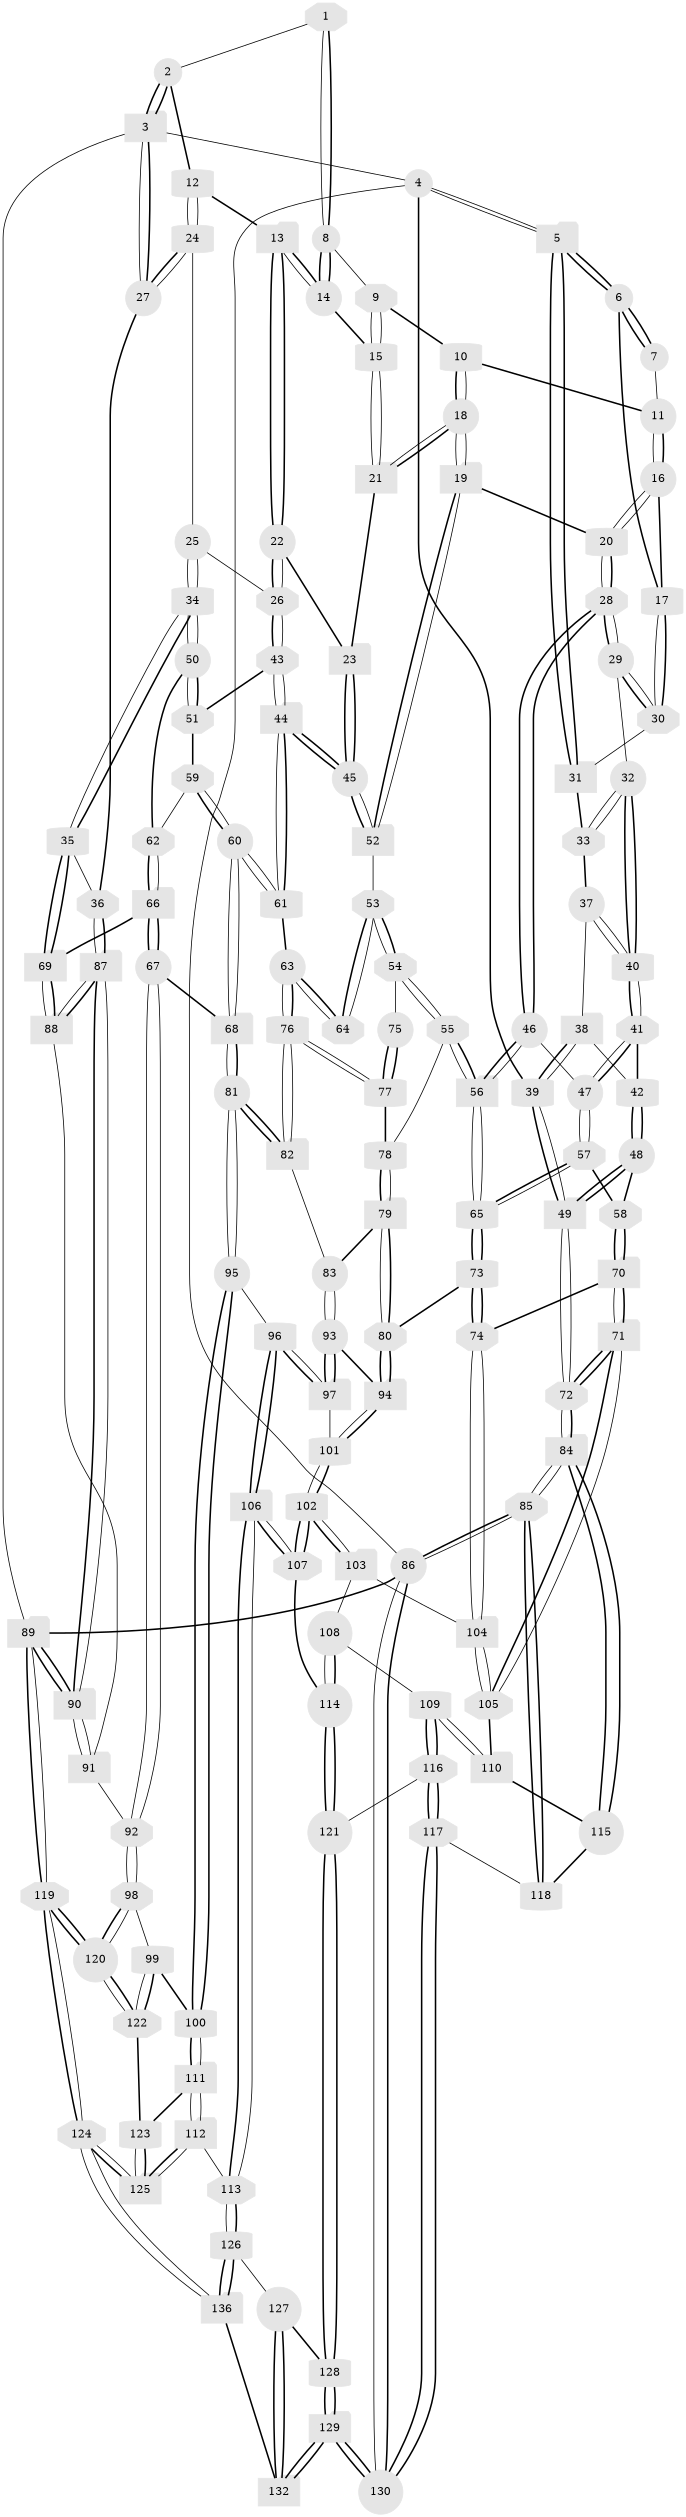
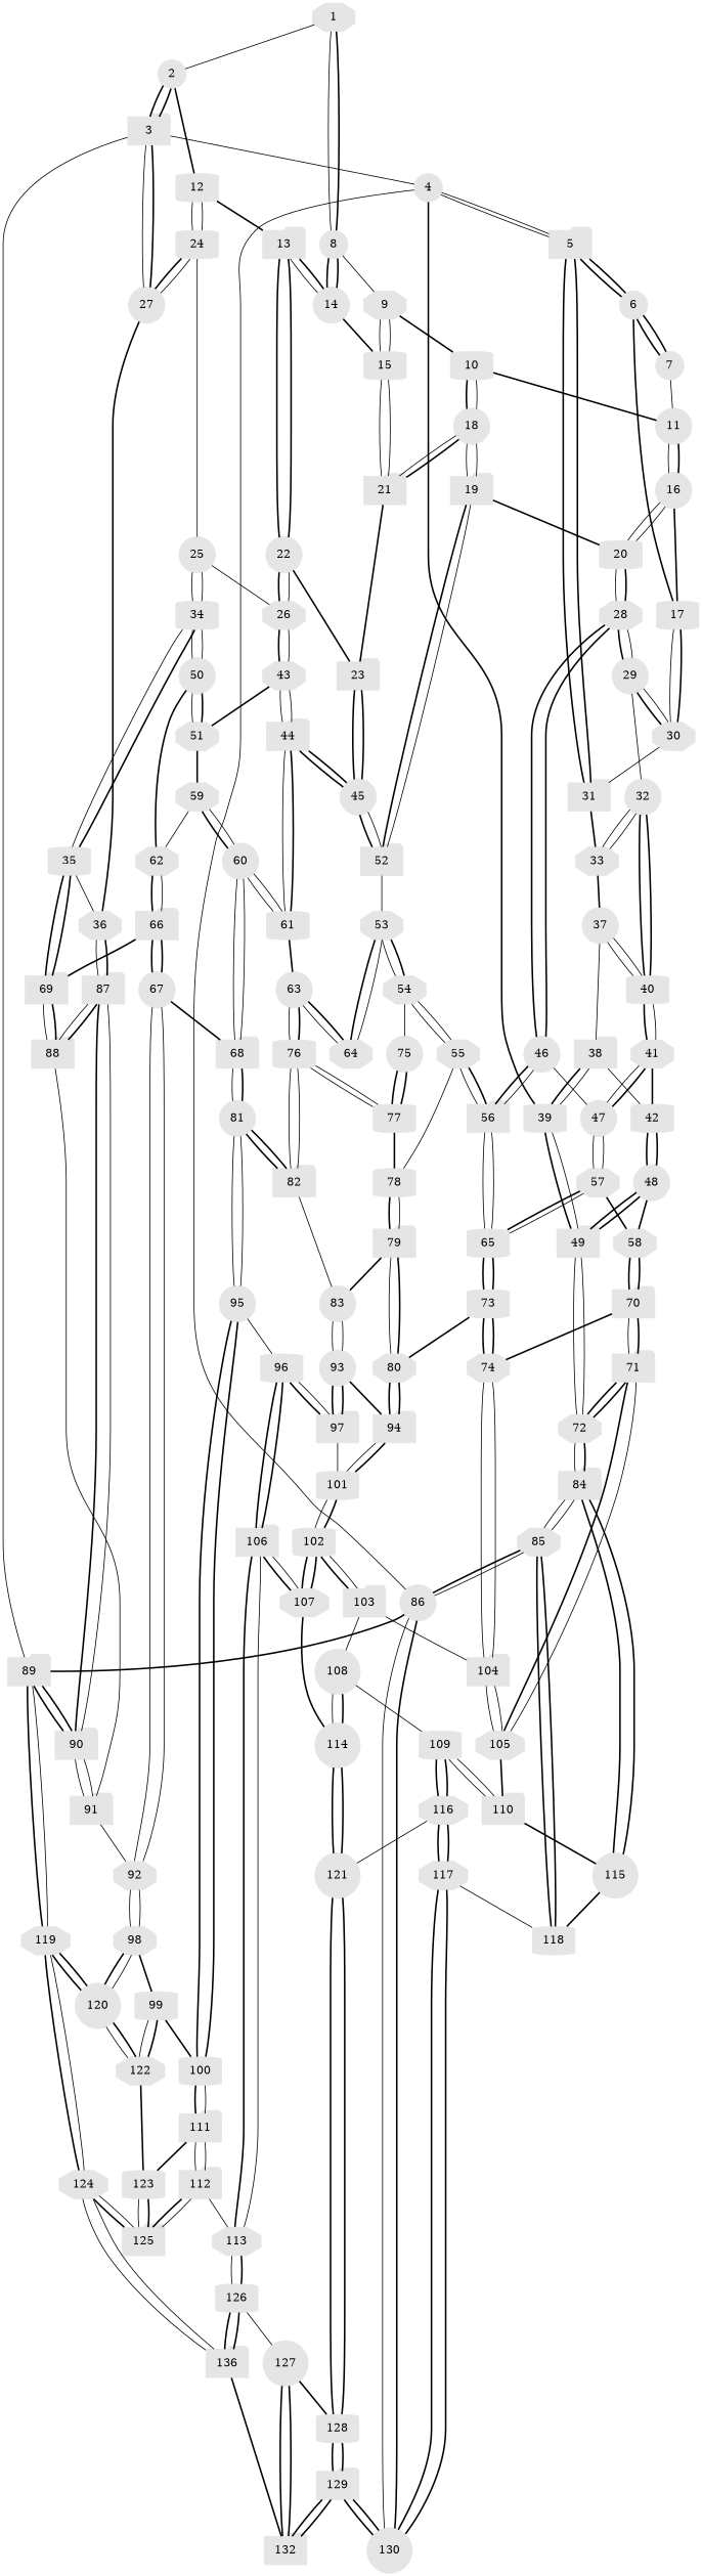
  graph {
    node [color=gray90 shape=folder style=filled]
    edge [style=bold]
    1 [shape=octagon]
    2 [shape=circle]
    8 [shape=circle]
    3
    12 [shape=cylinder]
    9 [shape=octagon]
    14 [shape=circle]
    4 [shape=circle]
    27 [shape=circle]
    89
    13
    24 [shape=cylinder]
    5
    39 [shape=cylinder]
    86 [shape=circle]
    36 [shape=octagon]
    90
    119 [shape=octagon]
    6 [shape=circle]
    31
    49
    130 [shape=circle]
    7 [shape=circle]
    17 [shape=cylinder]
    33 [shape=octagon]
    11 [shape=circle]
    30 [shape=octagon]
    16 [shape=circle]
    10 [shape=cylinder]
    15 [shape=cylinder]
    18 [shape=circle]
    21
    19
    20 [shape=cylinder]
    22 [shape=circle]
    25 [shape=circle]
    23
    26 [shape=octagon]
    28 [shape=octagon]
    52
    53 [shape=octagon]
    29 [shape=circle]
    46 [shape=circle]
    45 [shape=circle]
    43 [shape=octagon]
    34 [shape=cylinder]
    35 [shape=cylinder]
    50 [shape=circle]
    44
    51 [shape=octagon]
    87
    32 [shape=circle]
    47 [shape=circle]
    56
    40 [shape=cylinder]
    37 [shape=circle]
    41 [shape=octagon]
    38
    69
    62 [shape=octagon]
    88
    42 [shape=cylinder]
    48 [shape=circle]
    72 [shape=octagon]
    57 [shape=octagon]
    58 [shape=octagon]
    61 [shape=cylinder]
    59 [shape=octagon]
    63 [shape=circle]
    65 [shape=cylinder]
    70
    84
    66
    60 [shape=circle]
    54 [shape=octagon]
    64 [shape=octagon]
    55 [shape=octagon]
    75 [shape=circle]
    78 [shape=cylinder]
    77 [shape=cylinder]
    79
    73 [shape=cylinder]
    71
    74 [shape=octagon]
    68
    81 [shape=circle]
    76 [shape=cylinder]
    67 [shape=circle]
    82
    80 [shape=octagon]
    92 [shape=octagon]
    98 [shape=octagon]
    95 [shape=circle]
    91
    105 [shape=octagon]
    104
    110
    85 [shape=octagon]
    115 [shape=circle]
    94
    83 [shape=circle]
    93 [shape=circle]
    101 [shape=cylinder]
    96 [shape=cylinder]
    100 [shape=cylinder]
    97
    118 [shape=cylinder]
    120 [shape=circle]
    124 [shape=octagon]
    99 [shape=cylinder]
    102 [shape=cylinder]
    106
    111
    107 [shape=octagon]
    113 [shape=octagon]
    122 [shape=octagon]
    123 [shape=cylinder]
    112
    103
    108 [shape=circle]
    114 [shape=circle]
    109 [shape=cylinder]
    126 [shape=cylinder]
    121 [shape=circle]
    116 [shape=octagon]
    117 [shape=octagon]
    125
    n128 [label=136]
    127 [shape=circle]
    128 [shape=cylinder]
    129
    132
    1 -- 2 [style=solid]
    1 -- 8 [style=solid]
    1 -- 8
    2 -- 3
    2 -- 3
    2 -- 12
    8 -- 9 [style=solid]
    8 -- 14
    8 -- 14
    3 -- 4 [style=solid]
    3 -- 27 [style=solid]
    3 -- 27
    3 -- 89 [style=solid]
    12 -- 13
    12 -- 24 [style=solid]
    12 -- 24 [style=solid]
    9 -- 10
    9 -- 15 [style=solid]
    9 -- 15 [style=solid]
    14 -- 15
    4 -- 5 [style=solid]
    4 -- 5 [style=solid]
    4 -- 39
    4 -- 86 [style=solid]
    27 -- 36
    89 -- 90
    89 -- 90
    89 -- 119
    89 -- 119 [style=solid]
    13 -- 14 [style=solid]
    13 -- 14
    13 -- 22
    13 -- 22
    24 -- 27
    24 -- 27 [style=solid]
    24 -- 25 [style=solid]
    5 -- 6
    5 -- 6
    5 -- 31
    5 -- 31
    39 -- 49
    39 -- 49 [style=solid]
    86 -- 89
    86 -- 130 [style=solid]
    86 -- 130
    36 -- 87 [style=solid]
    36 -- 87
    90 -- 91 [style=solid]
    90 -- 91 [style=solid]
    119 -- 120
    119 -- 120
    119 -- 124
    119 -- 124 [style=solid]
    6 -- 7
    6 -- 7
    6 -- 17
    31 -- 33
    49 -- 72 [style=solid]
    49 -- 72 [style=solid]
    7 -- 11 [style=solid]
    17 -- 30 [style=solid]
    17 -- 30
    33 -- 37
    11 -- 16 [style=solid]
    11 -- 16
    30 -- 31 [style=solid]
    16 -- 17
    16 -- 20 [style=solid]
    16 -- 20 [style=solid]
    10 -- 11
    10 -- 18
    10 -- 18 [style=solid]
    15 -- 21 [style=solid]
    15 -- 21 [style=solid]
    18 -- 21 [style=solid]
    18 -- 21
    18 -- 19 [style=solid]
    18 -- 19 [style=solid]
    21 -- 23
    19 -- 20
    19 -- 52
    19 -- 52 [style=solid]
    20 -- 28 [style=solid]
    20 -- 28
    22 -- 23
    22 -- 26
    22 -- 26 [style=solid]
    25 -- 26 [style=solid]
    25 -- 34 [style=solid]
    25 -- 34 [style=solid]
    23 -- 45
    23 -- 45
    26 -- 43
    26 -- 43 [style=solid]
    28 -- 29
    28 -- 29 [style=solid]
    28 -- 46
    28 -- 46
    52 -- 53 [style=solid]
    53 -- 54 [style=solid]
    53 -- 54
    53 -- 64
    53 -- 64 [style=solid]
    29 -- 30
    29 -- 30 [style=solid]
    29 -- 32 [style=solid]
    46 -- 47 [style=solid]
    46 -- 56
    46 -- 56 [style=solid]
    45 -- 52
    45 -- 52 [style=solid]
    43 -- 44 [style=solid]
    43 -- 44 [style=solid]
    43 -- 51
    34 -- 35 [style=solid]
    34 -- 35
    34 -- 50 [style=solid]
    34 -- 50 [style=solid]
    35 -- 36 [style=solid]
    35 -- 69
    35 -- 69
    50 -- 51 [style=solid]
    50 -- 51
    50 -- 62
    44 -- 45
    44 -- 45
    44 -- 61 [style=solid]
    44 -- 61
    51 -- 59
    87 -- 90
    87 -- 90 [style=solid]
    87 -- 88 [style=solid]
    87 -- 88
    32 -- 33 [style=solid]
    32 -- 33 [style=solid]
    32 -- 40
    32 -- 40
    47 -- 57 [style=solid]
    47 -- 57 [style=solid]
    56 -- 65 [style=solid]
    56 -- 65 [style=solid]
    40 -- 41
    40 -- 41 [style=solid]
    37 -- 40 [style=solid]
    37 -- 40 [style=solid]
    37 -- 38 [style=solid]
    41 -- 47 [style=solid]
    41 -- 47
    41 -- 42
    38 -- 39
    38 -- 39 [style=solid]
    38 -- 42 [style=solid]
    69 -- 88 [style=solid]
    69 -- 88
    62 -- 66
    62 -- 66 [style=solid]
    88 -- 91 [style=solid]
    42 -- 48
    42 -- 48
    48 -- 49
    48 -- 49
    48 -- 58
    72 -- 84 [style=solid]
    72 -- 84
    57 -- 58
    57 -- 65
    57 -- 65 [style=solid]
    58 -- 70
    58 -- 70
    61 -- 63
    59 -- 62 [style=solid]
    59 -- 60
    59 -- 60 [style=solid]
    63 -- 64 [style=solid]
    63 -- 64
    63 -- 76 [style=solid]
    63 -- 76
    65 -- 73
    65 -- 73
    70 -- 71 [style=solid]
    70 -- 71
    70 -- 74
    84 -- 85 [style=solid]
    84 -- 85 [style=solid]
    84 -- 115
    84 -- 115
    66 -- 69
    66 -- 67
    66 -- 67
    60 -- 61 [style=solid]
    60 -- 61 [style=solid]
    60 -- 68 [style=solid]
    60 -- 68 [style=solid]
    54 -- 55 [style=solid]
    54 -- 55 [style=solid]
    54 -- 75 [style=solid]
    55 -- 56 [style=solid]
    55 -- 56
    55 -- 78 [style=solid]
    75 -- 77
    75 -- 77
    78 -- 79
    78 -- 79 [style=solid]
    77 -- 78
    79 -- 80 [style=solid]
    79 -- 80
    79 -- 83
    73 -- 74
    73 -- 74
    73 -- 80
    71 -- 72
    71 -- 72
    71 -- 105
    71 -- 105 [style=solid]
    74 -- 104 [style=solid]
    74 -- 104 [style=solid]
    68 -- 81 [style=solid]
    68 -- 81
    81 -- 82
    81 -- 82
    81 -- 95 [style=solid]
    81 -- 95 [style=solid]
    76 -- 77 [style=solid]
    76 -- 77 [style=solid]
    76 -- 82 [style=solid]
    76 -- 82 [style=solid]
    67 -- 68
    67 -- 92 [style=solid]
    67 -- 92 [style=solid]
    82 -- 83 [style=solid]
    80 -- 94
    80 -- 94
    92 -- 98 [style=solid]
    92 -- 98 [style=solid]
    98 -- 120
    98 -- 120 [style=solid]
-   98 -- 99 [style=solid]
+   98 -- 99
    95 -- 96 [style=solid]
    95 -- 100
    95 -- 100
    91 -- 92 [style=solid]
    105 -- 110
    104 -- 105 [style=solid]
    104 -- 105 [style=solid]
    110 -- 115
    85 -- 86
    85 -- 86 [style=solid]
    85 -- 118
    85 -- 118
    115 -- 118
    94 -- 101 [style=solid]
    94 -- 101
    83 -- 93 [style=solid]
    83 -- 93 [style=solid]
    93 -- 94
    93 -- 97
    93 -- 97
    101 -- 102 [style=solid]
    101 -- 102
    96 -- 97
    96 -- 97 [style=solid]
    96 -- 106
    96 -- 106
    100 -- 111
    100 -- 111 [style=solid]
    97 -- 101 [style=solid]
    120 -- 122 [style=solid]
    120 -- 122
    124 -- 125
    124 -- 125 [style=solid]
    124 -- n128 [style=solid]
    124 -- n128 [style=solid]
    99 -- 100
    99 -- 122 [style=solid]
    99 -- 122
    102 -- 107
    102 -- 107
    102 -- 103
    102 -- 103 [style=solid]
    106 -- 107
    106 -- 107 [style=solid]
    106 -- 113
    106 -- 113 [style=solid]
    111 -- 123
    111 -- 112 [style=solid]
    111 -- 112 [style=solid]
    107 -- 114
    113 -- 126 [style=solid]
    113 -- 126
    122 -- 123
    123 -- 125 [style=solid]
    123 -- 125
    112 -- 113 [style=solid]
    112 -- 125
    112 -- 125 [style=solid]
    103 -- 104 [style=solid]
    103 -- 108 [style=solid]
    108 -- 114 [style=solid]
    108 -- 114
    108 -- 109 [style=solid]
    114 -- 121
    114 -- 121
    109 -- 110 [style=solid]
    109 -- 110 [style=solid]
    109 -- 116
    109 -- 116
    126 -- n128
    126 -- n128
    126 -- 127 [style=solid]
    121 -- 128
    121 -- 128
    116 -- 121 [style=solid]
    116 -- 117
    116 -- 117
    117 -- 130
    117 -- 130
    117 -- 118 [style=solid]
    n128 -- 132
    127 -- 128
    127 -- 132
    127 -- 132
    128 -- 129
    128 -- 129
    129 -- 130
    129 -- 130
    129 -- 132
    129 -- 132
  }
